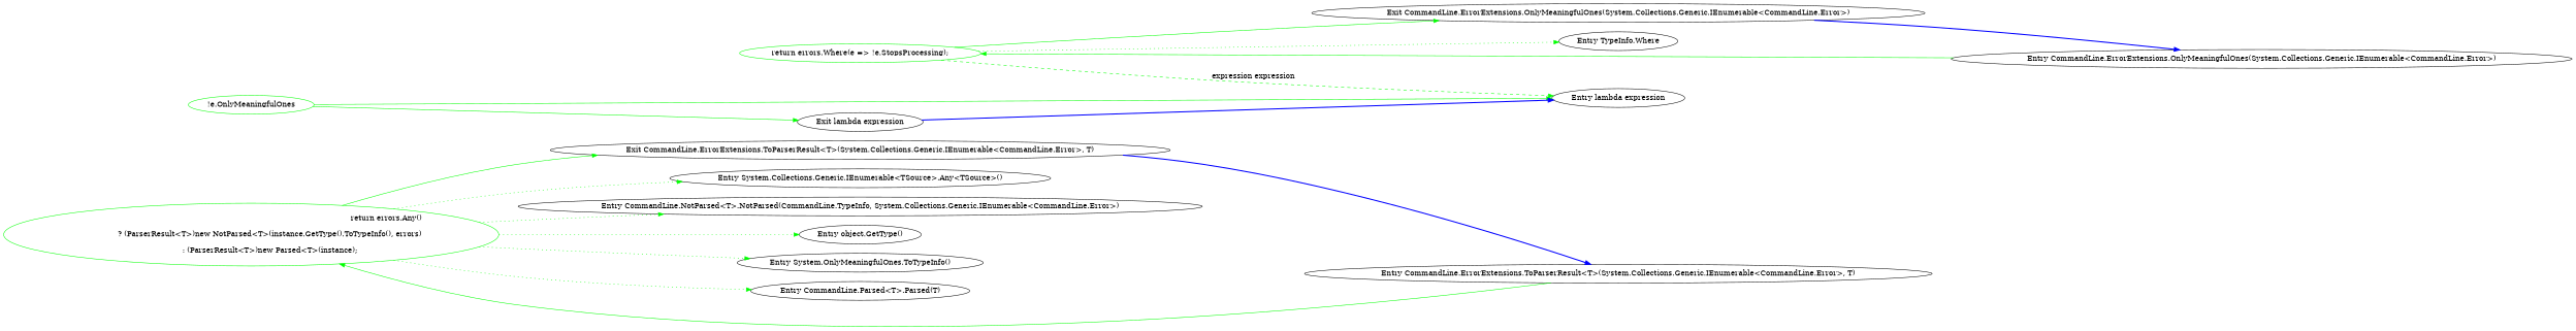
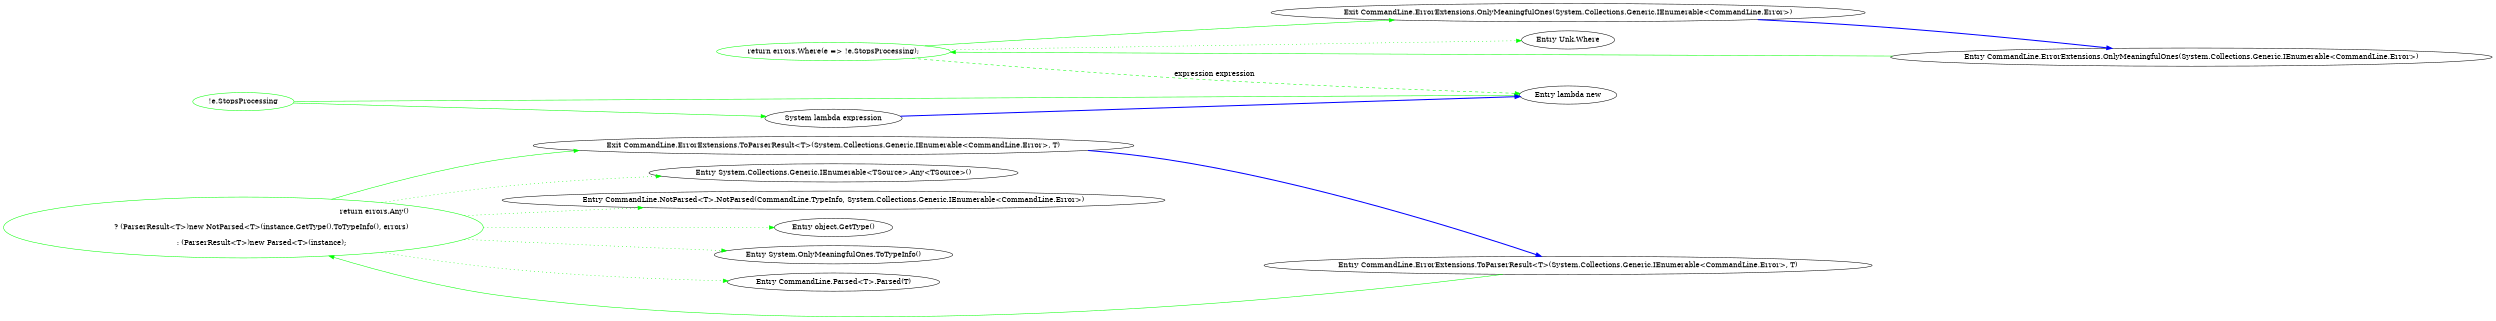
  digraph {
    rankdir=LR
    node [cluster="CommandLine.ErrorExtensions.ToParserResult<T>(System.Collections.Generic.IEnumerable<CommandLine.Error>, T)" span="19-19"]
    edge [color=green style=solid]
    n1 [color=green community=0 label="return errors.Any()\r\n                ? (ParserResult<T>)new NotParsed<T>(instance.GetType().ToTypeInfo(), errors)\r\n                : (ParserResult<T>)new Parsed<T>(instance);" span="12-14"]
    n2 [label="Exit CommandLine.ErrorExtensions.ToParserResult<T>(System.Collections.Generic.IEnumerable<CommandLine.Error>, T)" span="10-10"]
    n3 [cluster="System.Collections.Generic.IEnumerable<TSource>.Any<TSource>()" label="Entry System.Collections.Generic.IEnumerable<TSource>.Any<TSource>()" span="0-0"]
    n4 [cluster="CommandLine.NotParsed<T>.NotParsed(CommandLine.TypeInfo, System.Collections.Generic.IEnumerable<CommandLine.Error>)" label="Entry CommandLine.NotParsed<T>.NotParsed(CommandLine.TypeInfo, System.Collections.Generic.IEnumerable<CommandLine.Error>)" span="163-163"]
    n5 [cluster="object.GetType()" label="Entry object.GetType()" span="0-0"]
    n6 [cluster="System.Type.ToTypeInfo()" label="Entry System.OnlyMeaningfulOnes.ToTypeInfo()" span="174-174"]
    n7 [cluster="CommandLine.Parsed<T>.Parsed(T)" label="Entry CommandLine.Parsed<T>.Parsed(T)" span="100-100"]
    n8 [label="Entry CommandLine.ErrorExtensions.ToParserResult<T>(System.Collections.Generic.IEnumerable<CommandLine.Error>, T)" span="10-10"]
    n9 [cluster="CommandLine.ErrorExtensions.OnlyMeaningfulOnes(System.Collections.Generic.IEnumerable<CommandLine.Error>)" color=green community=0 label="return errors.Where(e => !e.StopsProcessing);"]
    n10 [cluster="CommandLine.ErrorExtensions.OnlyMeaningfulOnes(System.Collections.Generic.IEnumerable<CommandLine.Error>)" label="Exit CommandLine.ErrorExtensions.OnlyMeaningfulOnes(System.Collections.Generic.IEnumerable<CommandLine.Error>)" span="17-17"]
-   n11 [cluster="Unk.Where" label="Entry TypeInfo.Where" span=""]
-   n12 [cluster="lambda expression" label="Entry lambda expression"]
+   n11 [cluster="Unk.Where" label="Entry Unk.Where" span=""]
+   n12 [cluster="lambda expression" label="Entry lambda new"]
    n13 [cluster="CommandLine.ErrorExtensions.OnlyMeaningfulOnes(System.Collections.Generic.IEnumerable<CommandLine.Error>)" label="Entry CommandLine.ErrorExtensions.OnlyMeaningfulOnes(System.Collections.Generic.IEnumerable<CommandLine.Error>)" span="17-17"]
-   n14 [cluster="lambda expression" color=green community=0 label="!e.OnlyMeaningfulOnes"]
-   n15 [cluster="lambda expression" label="Exit lambda expression"]
+   n14 [cluster="lambda expression" color=green community=0 label="!e.StopsProcessing"]
+   n15 [cluster="lambda expression" label="System lambda expression"]
    n1 -> n2
    n1 -> n3 [style=dotted]
    n1 -> n4 [style=dotted]
    n1 -> n5 [style=dotted]
    n1 -> n6 [style=dotted]
    n1 -> n7 [style=dotted]
    n2 -> n8 [color=blue style=bold]
    n8 -> n1
    n9 -> n10
    n9 -> n11 [style=dotted]
    n9 -> n12 [label="expression expression" style=dashed]
    n10 -> n13 [color=blue style=bold]
    n13 -> n9
    n14 -> n12
    n14 -> n15
    n15 -> n12 [color=blue style=bold]
  }
